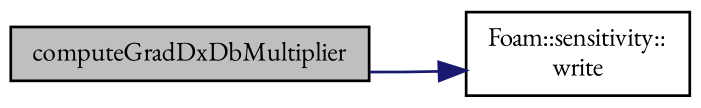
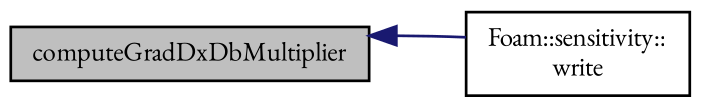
  digraph {
    rankdir=LR
    fontname="EB Garamond"
    node [color=black fontname="EB Garamond" fontsize=10 shape=record]
    n1 [fillcolor=grey75 fontcolor=black height=0.2 label=computeGradDxDbMultiplier style=filled width=0.4]
    n2 [height=0.2 label="Foam::sensitivity::\lwrite" width=0.4]
-   n1 -> n2 [color=midnightblue fontname="EB Garamond" fontsize=10 labelfontname=Helvetica labelfontsize=10 style=solid]
+   n2 -> n1 [color=midnightblue fontname="EB Garamond" fontsize=10 labelfontname=Helvetica labelfontsize=10 style=solid]
  }
